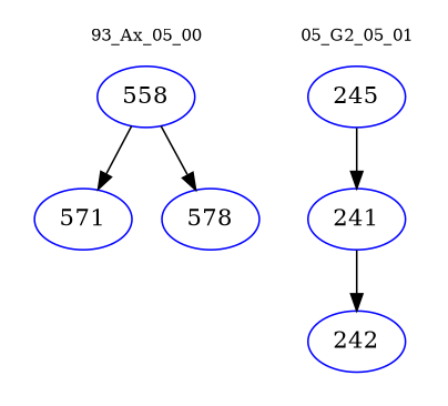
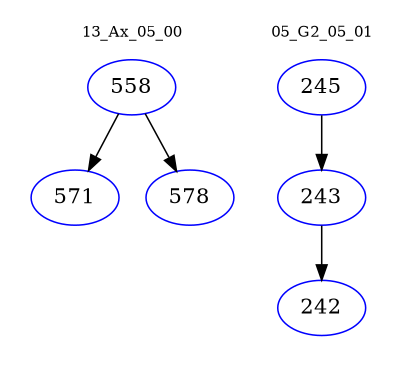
  digraph {
    node [color=blue]
    edge [color=black]
    n1 [label=571]
    n2 [label=558]
    n3 [label=578]
    n4 [label=245]
-   n5 [label=241]
+   n5 [label=243]
    n6 [label=242]
    subgraph cluster_1 {
      color=white
      fontsize=10
-     label="93_Ax_05_00"
+     label="13_Ax_05_00"
      n1
      n2
      n3
    }
    subgraph cluster_2 {
      color=white
      fontsize=10
      label="05_G2_05_01"
      n4
      n5
      n6
    }
    n2 -> n1
    n2 -> n3
    n4 -> n5
    n5 -> n6
  }
